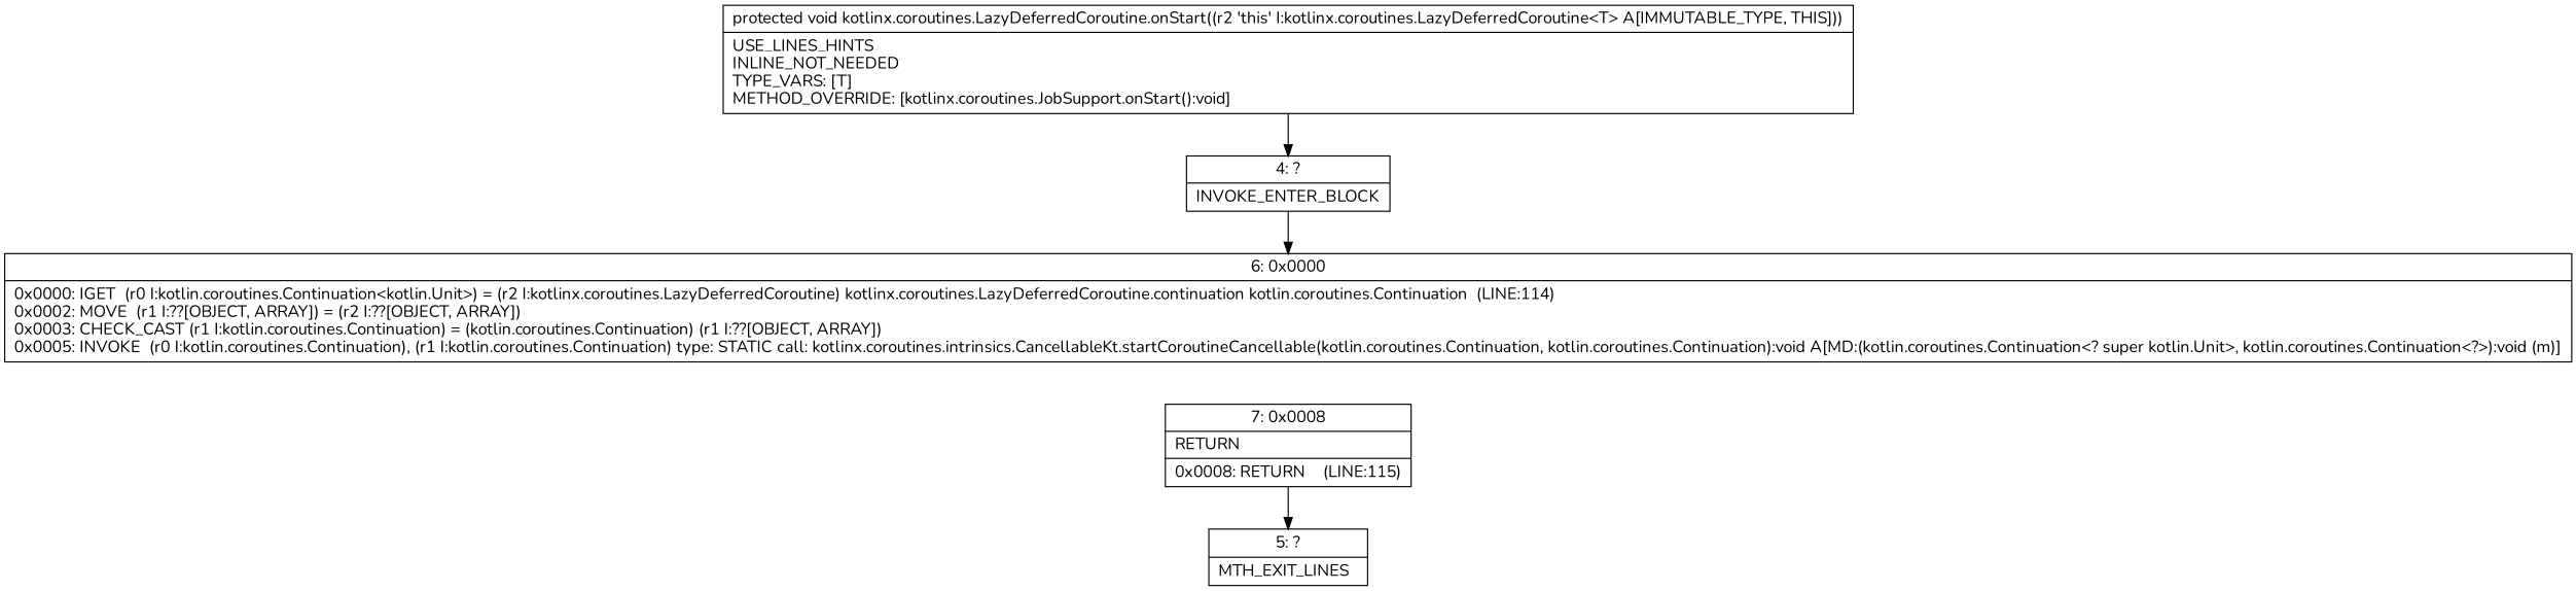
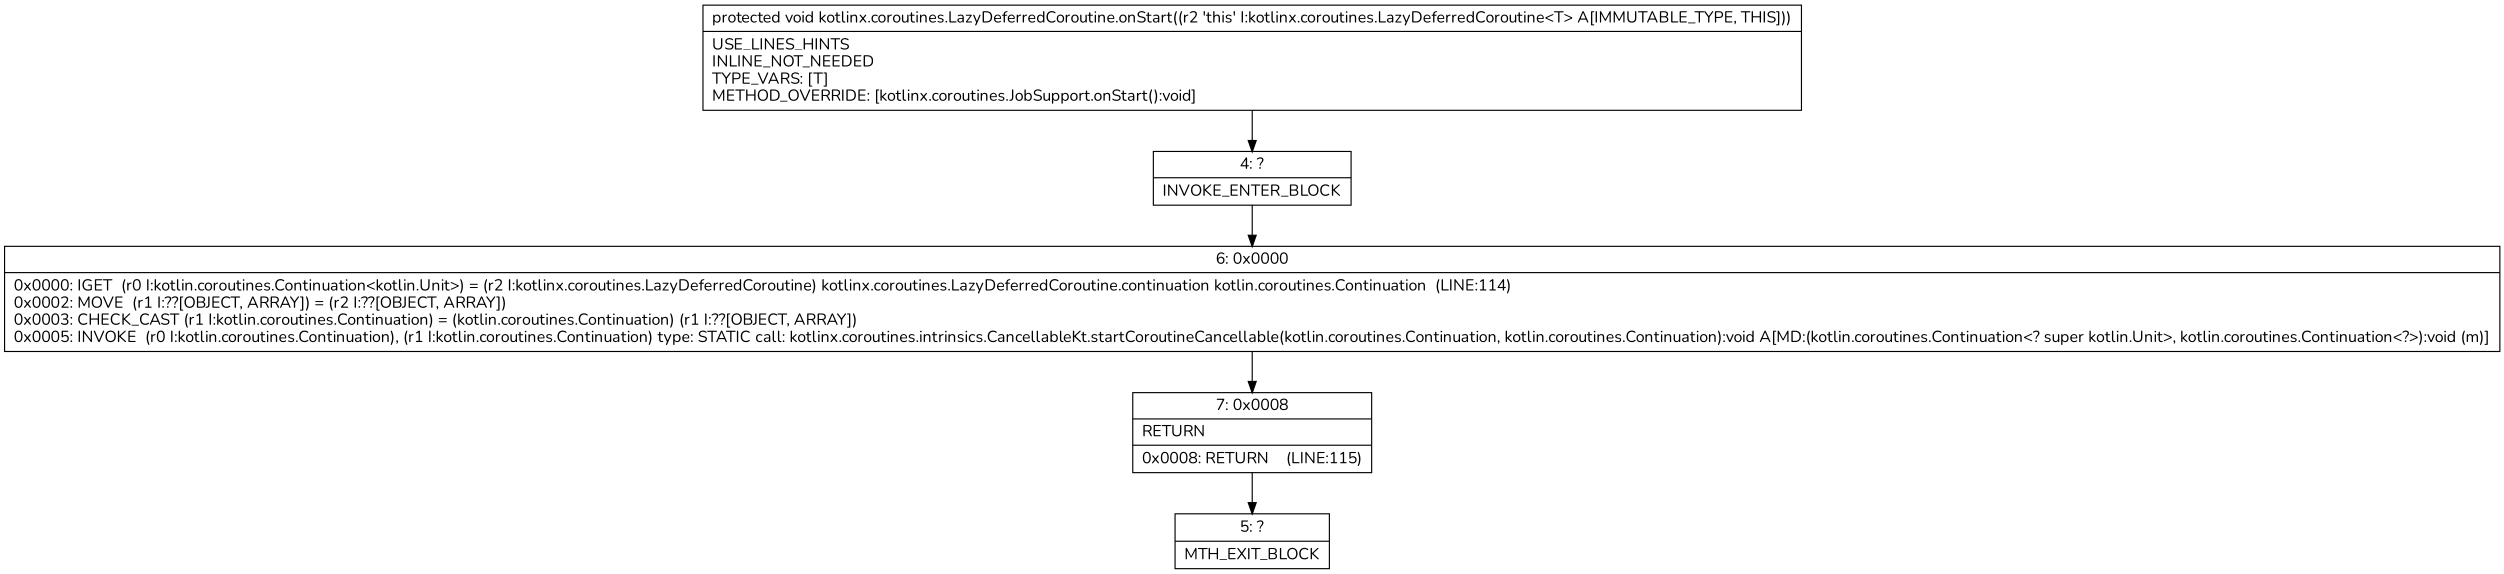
  digraph {
    fontname=Nunito
    node [fontname=Nunito shape=record]
    edge [fontname=Nunito]
    n1 [label="{4\:\ ?|INVOKE_ENTER_BLOCK\l}"]
    n2 [label="{6\:\ 0x0000|0x0000: IGET  (r0 I:kotlin.coroutines.Continuation\<kotlin.Unit\>) = (r2 I:kotlinx.coroutines.LazyDeferredCoroutine) kotlinx.coroutines.LazyDeferredCoroutine.continuation kotlin.coroutines.Continuation  (LINE:114)\l0x0002: MOVE  (r1 I:??[OBJECT, ARRAY]) = (r2 I:??[OBJECT, ARRAY]) \l0x0003: CHECK_CAST (r1 I:kotlin.coroutines.Continuation) = (kotlin.coroutines.Continuation) (r1 I:??[OBJECT, ARRAY]) \l0x0005: INVOKE  (r0 I:kotlin.coroutines.Continuation), (r1 I:kotlin.coroutines.Continuation) type: STATIC call: kotlinx.coroutines.intrinsics.CancellableKt.startCoroutineCancellable(kotlin.coroutines.Continuation, kotlin.coroutines.Continuation):void A[MD:(kotlin.coroutines.Continuation\<? super kotlin.Unit\>, kotlin.coroutines.Continuation\<?\>):void (m)]\l}"]
    n3 [label="{7\:\ 0x0008|RETURN\l|0x0008: RETURN    (LINE:115)\l}"]
-   n4 [label="{5\:\ ?|MTH_EXIT_LINES\l}"]
+   n4 [label="{5\:\ ?|MTH_EXIT_BLOCK\l}"]
    n5 [label="{protected void kotlinx.coroutines.LazyDeferredCoroutine.onStart((r2 'this' I:kotlinx.coroutines.LazyDeferredCoroutine\<T\> A[IMMUTABLE_TYPE, THIS]))  | USE_LINES_HINTS\lINLINE_NOT_NEEDED\lTYPE_VARS: [T]\lMETHOD_OVERRIDE: [kotlinx.coroutines.JobSupport.onStart():void]\l}"]
    n1 -> n2
+   n2 -> n3
    n3 -> n4
    n5 -> n1
  }
